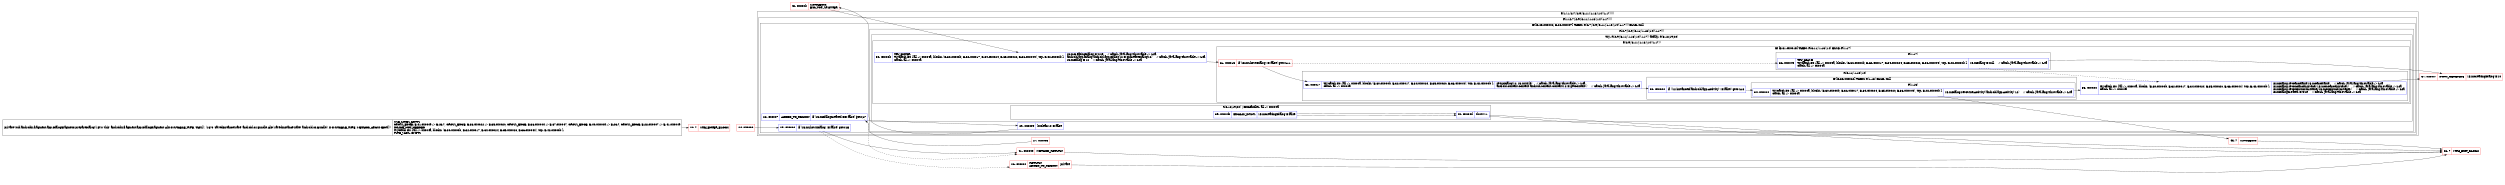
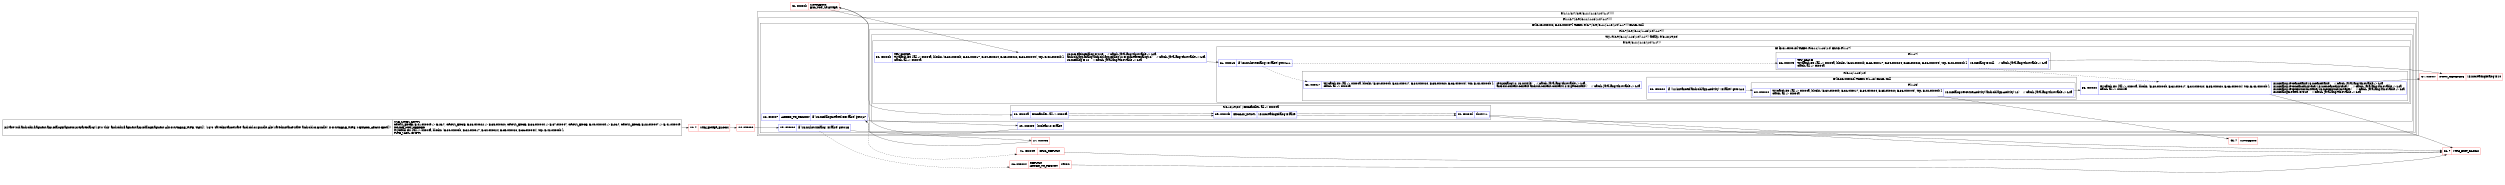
  digraph {
    fontname="DejaVu Serif"
    rankdir=LR
    node [color=blue fontname="DejaVu Serif" shape=record]
    edge [fontname="DejaVu Serif"]
    n1 [label="{34\:\ 0x0024|TryCatch #0 \{all \-\> 0x004a, blocks: (B:30:0x000b, B:32:0x0017, B:34:0x0024, B:35:0x002c, B:36:0x0044), top: B:42:0x000b \}\lCatch: all \-\> 0x004a\l|r5.mDialog.setOwnerActivity((android.app.Activity) r2)     \/\/ Catch: java.lang.Throwable \-\> L4a\l}"]
    n2 [label="{33\:\ 0x0022|if ((r2 instanceof android.app.Activity) != false) goto L13\l}"]
    n3 [label="{32\:\ 0x0017|TryCatch #0 \{all \-\> 0x004a, blocks: (B:30:0x000b, B:32:0x0017, B:34:0x0024, B:35:0x002c, B:36:0x0044), top: B:42:0x000b \}\lCatch: all \-\> 0x004a\l|setupDialog(r2, r5.mStyle)     \/\/ Catch: java.lang.Throwable \-\> L4a\landroid.content.Context android.content.Context r2 = getContext()     \/\/ Catch: java.lang.Throwable \-\> L4a\l}"]
    n4 [label="{35\:\ 0x002c|TryCatch #0 \{all \-\> 0x004a, blocks: (B:30:0x000b, B:32:0x0017, B:34:0x0024, B:35:0x002c, B:36:0x0044), top: B:42:0x000b \}\lCatch: all \-\> 0x004a\l|r5.mDialog.setCancelable(r5.mCancelable)     \/\/ Catch: java.lang.Throwable \-\> L4a\lr5.mDialog.setOnCancelListener(r5.mOnCancelListener)     \/\/ Catch: java.lang.Throwable \-\> L4a\lr5.mDialog.setOnDismissListener(r5.mOnDismissListener)     \/\/ Catch: java.lang.Throwable \-\> L4a\lr5.mDialogCreated = true     \/\/ Catch: java.lang.Throwable \-\> L4a\l}"]
    n5 [label="{36\:\ 0x0044|TRY_LEAVE\lTryCatch #0 \{all \-\> 0x004a, blocks: (B:30:0x000b, B:32:0x0017, B:34:0x0024, B:35:0x002c, B:36:0x0044), top: B:42:0x000b \}\lCatch: all \-\> 0x004a\l|r5.mDialog = null     \/\/ Catch: java.lang.Throwable \-\> L4a\l}"]
-   n6 [color=red label="{31\:\ 0x0015|if (r5.mShowsDialog != false) goto L11\l}"]
+   n6 [label="{31\:\ 0x0015|if (r5.mShowsDialog != false) goto L11\l}"]
    n7 [label="{30\:\ 0x000b|TRY_ENTER\lTryCatch #0 \{all \-\> 0x004a, blocks: (B:30:0x000b, B:32:0x0017, B:34:0x0024, B:35:0x002c, B:36:0x0044), top: B:42:0x000b \}\lCatch: all \-\> 0x004a\l|r5.mCreatingDialog = true     \/\/ Catch: java.lang.Throwable \-\> L4a\landroid.app.Dialog android.app.Dialog r2 = onCreateDialog(r6)     \/\/ Catch: java.lang.Throwable \-\> L4a\lr5.mDialog = r2     \/\/ Catch: java.lang.Throwable \-\> L4a\l}"]
+   n8 [label="{38\:\ 0x004a|ExcHandler: all \-\> 0x004a\l}"]
    n9 [label="{39\:\ 0x004b|FINALLY_INSNS\l|r5.mCreatingDialog = false\l}"]
    n10 [label="{40\:\ 0x004d|throw r1\l}"]
    n11 [label="{29\:\ 0x0009|boolean r0 = false\l}"]
    n12 [label="{25\:\ 0x0002|if (r5.mShowsDialog != false) goto L5\l}"]
    n13 [label="{28\:\ 0x0007|ADDED_TO_REGION\l|if (r5.mDialogCreated == false) goto L7\l}"]
    n14 [color=red label="{43\:\ ?|SYNTHETIC\l}"]
    n15 [color=red label="{37\:\ 0x0047|DONT_GENERATE\l|r5.mCreatingDialog = r0\l}"]
    n16 [color=red label="{23\:\ ?|MTH_EXIT_BLOCK\l}"]
    n17 [color=red label="{42\:\ 0x000b|SYNTHETIC\lEXC_TOP_SPLITTER\l}"]
-   n18 [color=red label="{26\:\ 0x0004|RETURN\lADDED_TO_REGION\l|private\l}"]
+   n18 [color=red label="{26\:\ 0x0004|RETURN\lADDED_TO_REGION\l|return\l}"]
    n19 [color=red label="{27\:\ 0x0005}"]
-   n20 [color=red label="{41\:\ 0x004e|METHOD_RETURN\l}"]
+   n20 [color=red label="{41\:\ 0x004e|ORIG_RETURN\l}"]
    n21 [color=red label="{22\:\ ?|MTH_ENTER_BLOCK\l}"]
    n22 [color=red label="{24\:\ 0x0000}"]
    n23 [label="{private void androidx.fragment.app.DialogFragment.prepareDialog((r5v0 'this' androidx.fragment.app.DialogFragment A[IMMUTABLE_TYPE, THIS]), (r6v0 'savedInstanceState' android.os.Bundle A[D('savedInstanceState' android.os.Bundle), IMMUTABLE_TYPE, METHOD_ARGUMENT]))  | USE_LINES_HINTS\lCROSS_EDGE: B:41:0x004e \-\> B:23:?, CROSS_EDGE: B:33:0x0022 \-\> B:35:0x002c, CROSS_EDGE: B:36:0x0044 \-\> B:37:0x0047, CROSS_EDGE: B:40:0x004d \-\> B:23:?, CROSS_EDGE: B:28:0x0007 \-\> B:41:0x004e\lINLINE_NOT_NEEDED\lTryCatch #0 \{all \-\> 0x004a, blocks: (B:30:0x000b, B:32:0x0017, B:34:0x0024, B:35:0x002c, B:36:0x0044), top: B:42:0x000b \}\lTYPE_VARS: EMPTY\l}" color=""]
    subgraph cluster_1 {
      label="R(1:(1:(2:7|(2:9|(3:11|(1:13)|14)(1:17)))))"
      subgraph cluster_2 {
        label="R(1:(2:7|(2:9|(3:11|(1:13)|14)(1:17))))"
        subgraph cluster_3 {
          label="IF [B:25:0x0002, B:28:0x0007] THEN: R(2:7|(2:9|(3:11|(1:13)|14)(1:17))) ELSE: null"
          n12
          n13
          subgraph cluster_4 {
            label="R(2:7|(2:9|(3:11|(1:13)|14)(1:17)))"
            n11
            subgraph cluster_5 {
              label="Try: R(2:9|(3:11|(1:13)|14)(1:17)) finally: R(3:18|19|20)"
              subgraph cluster_6 {
                label="R(2:9|(3:11|(1:13)|14)(1:17))"
                n7
                subgraph cluster_7 {
                  label="IF [B:31:0x0015] THEN: R(3:11|(1:13)|14) ELSE: R(1:17)"
                  n6
                  subgraph cluster_8 {
                    label="R(3:11|(1:13)|14)"
                    n3
                    n4
                    subgraph cluster_9 {
                      label="IF [B:33:0x0022] THEN: R(1:13) ELSE: null"
                      n2
                      subgraph cluster_10 {
                        label="R(1:13)"
                        n1
                      }
                    }
                  }
                  subgraph cluster_11 {
                    label="R(1:17)"
                    n5
                  }
                }
              }
              subgraph cluster_12 {
                label="R(3:18|19|20) | ExcHandler: all \-\> 0x004a\l"
+               n8
                n9
                n10
              }
            }
          }
        }
      }
    }
    subgraph cluster_13 {
      label="R(3:18|19|20) | ExcHandler: all \-\> 0x004a\l"
    }
    n1 -> n4
    n1 -> n14
    n2 -> n1
-   n3 -> n2
    n4 -> n15
    n5 -> n4 [style=dashed]
    n5 -> n15
-   n6 -> n3
+   n6 -> n3 [style=dashed]
    n6 -> n5 [style=dashed]
    n7 -> n6
+   n8 -> n9
+   n8 -> n9
    n9 -> n10
    n9 -> n10
    n10 -> n16
    n10 -> n16
    n11 -> n17
    n12 -> n18 [style=dashed]
-   n12 -> n20
+   n12 -> n19
    n13 -> n11
    n13 -> n20 [style=dashed]
-   n14 -> n16
+   n4 -> n16
    n17 -> n7
+   n17 -> n8
    n18 -> n16
    n19 -> n13
    n20 -> n16
+   n21 -> n22
    n22 -> n12
    n23 -> n21
  }
